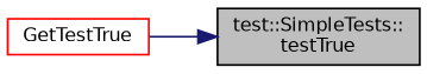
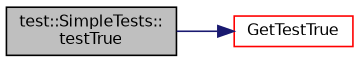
  digraph {
    rankdir=RL
    node [fontname=Helvetica fontsize=10 shape=record style=filled]
    n1 [color=black fillcolor=grey75 fontcolor=black height=0.2 label="test::SimpleTests::\ltestTrue" width=0.4]
    n2 [color=red fillcolor=white height=0.2 label=GetTestTrue width=0.4]
-   n1 -> n2 [color=midnightblue dir=back fontname=Helvetica fontsize=10 labelfontname=Helvetica labelfontsize=10 style=solid]
+   n2 -> n1 [color=midnightblue dir=back fontname=Helvetica fontsize=10 labelfontname=Helvetica labelfontsize=10 style=solid]
  }
